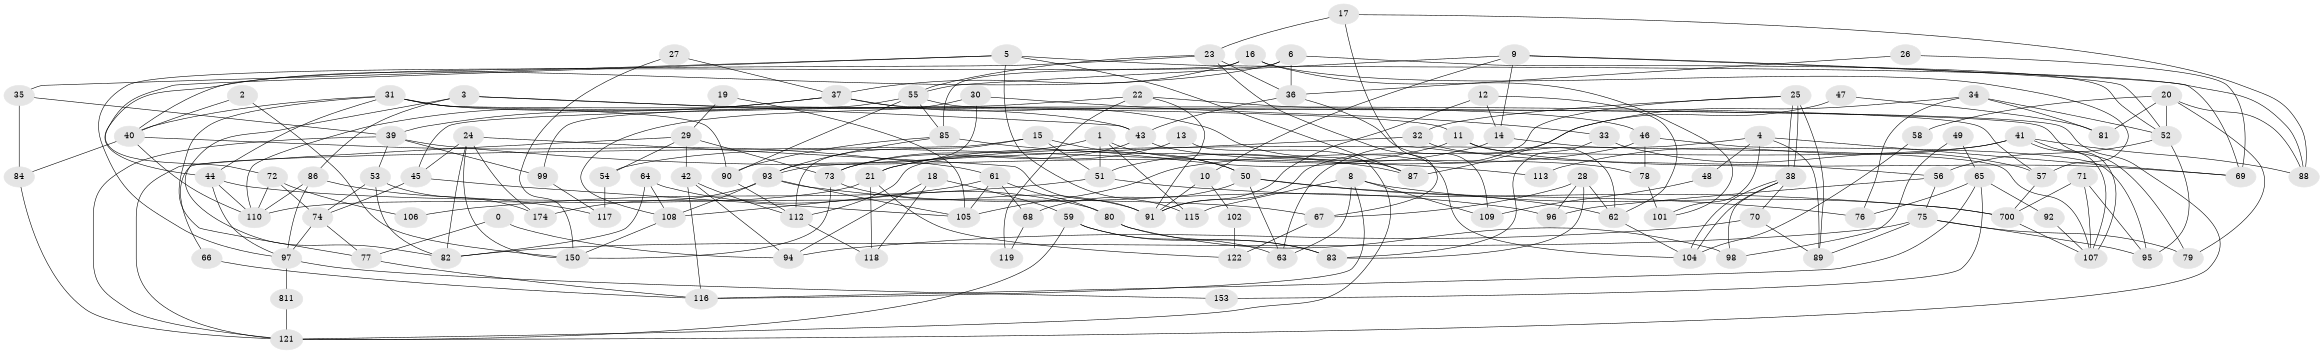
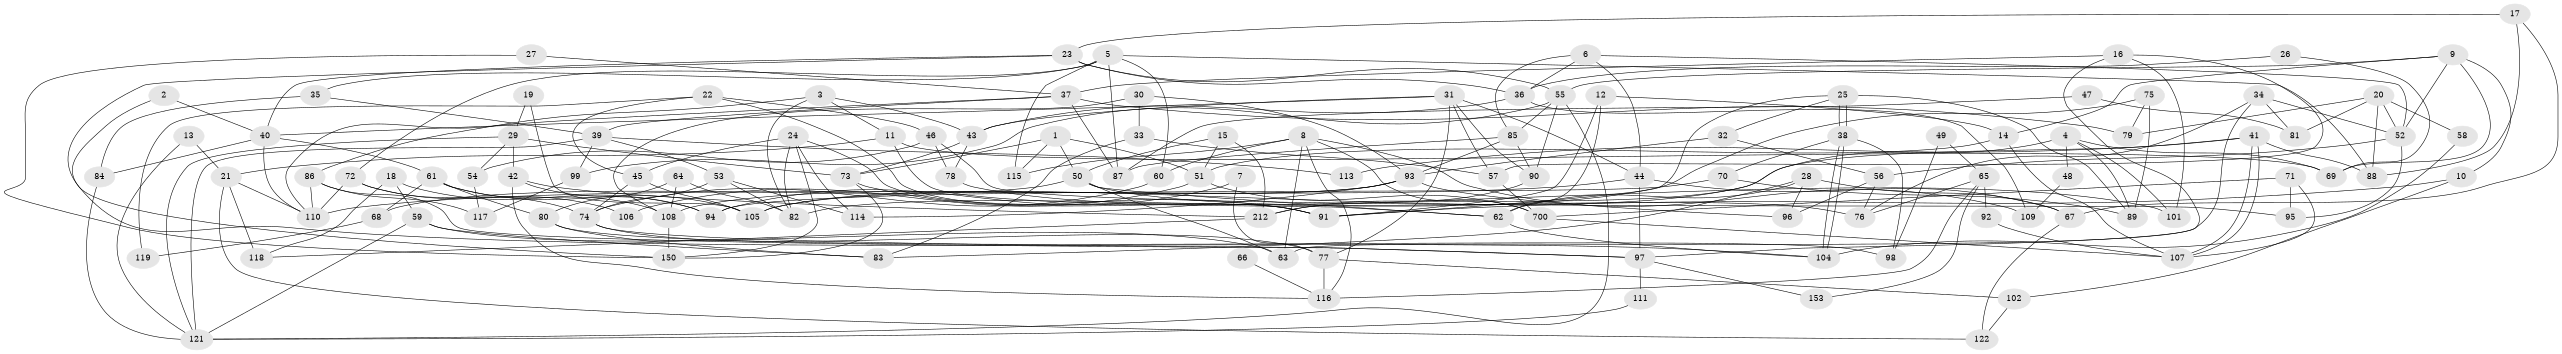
  graph {
    node [color=gray90 style=filled]
    1
    50
    51
    73
    115
    63
    62
    76
    68
    n10 [label=700]
    106
    n12 [label=150]
    91
    2
    40
    110
    84
    61
    3
    11
    43
    82
    86
    69
    21
    78
    97
    117
    4
    48
    89
    101
-   112
+   112 [label=212]
    109
    118
    5
    35
+   60
    72
    87
    88
    39
    74
    6
    36
    44
    52
    85
    67
    56
    95
    93
    90
-   7 [label=0]
+   7
    77
    94
    116
    102
    8
    107
    9
    10
    14
    55
    121
    99
    122
    104
    12
    13
    15
    66
    16
    37
    57
    79
    n77 [label=153]
-   111 [label=811]
+   111
    17
    23
    18
    59
    83
    19
    29
    105
    42
    54
    20
    58
    81
    22
    45
    46
    119
    24
-   114 [label=174]
+   114
    25
    32
    38
    70
    98
    26
    27
    28
    96
    30
    33
    108
    31
    34
    53
    113
    80
    41
    47
    49
    65
    92
    64
    71
    75
    1 -- 50
    1 -- 51
    1 -- 73
    1 -- 115
    50 -- 63
    50 -- 62
    50 -- 76
    50 -- 68
    51 -- n10
    51 -- 106
    73 -- n12
    73 -- 91
    62 -- 104
    68 -- 119
    n10 -- 107
    2 -- n12
    2 -- 40
    40 -- 110
    40 -- 84
    40 -- 61
    84 -- 121
    61 -- 68
    61 -- 105
    61 -- 108
    61 -- 80
    3 -- 11
    3 -- 43
    3 -- 82
    3 -- 86
    11 -- 62
    11 -- 69
    11 -- 21
    43 -- 73
    43 -- 78
    86 -- 110
    86 -- 97
    86 -- 117
    21 -- 110
    21 -- 118
    21 -- 122
    78 -- 101
    97 -- n77
    97 -- 111
    4 -- 69
    4 -- 48
    4 -- 89
    4 -- 101
    4 -- 112
    48 -- 109
    112 -- 118
    5 -- 115
    5 -- 35
+   5 -- 60
    5 -- 72
    5 -- 87
    5 -- 88
    35 -- 84
    35 -- 39
+   60 -- 74
    72 -- 106
    72 -- 110
    72 -- 74
    39 -- 121
    39 -- 99
    39 -- 53
    39 -- 113
    74 -- 97
    74 -- 77
    6 -- 36
    6 -- 44
    6 -- 52
    6 -- 85
    36 -- 43
    36 -- 109
    44 -- 110
    44 -- 97
    44 -- 67
    52 -- 56
    52 -- 95
    85 -- 87
    85 -- 93
    85 -- 90
    67 -- 122
-   56 -- 75
+   56 -- 76
    56 -- 96
    93 -- 105
    93 -- 114
    93 -- 96
    93 -- 108
    90 -- 112
    7 -- 77
    7 -- 94
    77 -- 116
+   77 -- 102
    102 -- 122
    8 -- 115
    8 -- 63
    8 -- n10
    8 -- 109
+   8 -- 60
    8 -- 116
    9 -- 69
    9 -- 52
    9 -- 10
    9 -- 14
    9 -- 55
    10 -- 91
    10 -- 102
    14 -- 51
    14 -- 107
    55 -- 85
    55 -- 90
    55 -- 121
    55 -- 99
    99 -- 117
    12 -- 62
    12 -- 91
    12 -- 14
    13 -- 21
    13 -- 121
    15 -- 50
    15 -- 51
    15 -- 112
-   15 -- 66
    66 -- 116
    16 -- 97
    16 -- 101
    16 -- 37
    16 -- 57
    37 -- 110
    37 -- 87
    37 -- 39
    37 -- 79
    57 -- n10
    111 -- 121
    17 -- 88
    17 -- 67
    17 -- 23
    23 -- 40
    23 -- 36
    23 -- 55
    23 -- 104
    18 -- 118
    18 -- 94
    18 -- 59
    59 -- 63
    59 -- 121
    59 -- 83
    19 -- 29
    19 -- 105
    29 -- 73
    29 -- 121
    29 -- 42
    29 -- 54
    42 -- 112
    42 -- 94
    42 -- 116
    54 -- 117
    20 -- 88
    20 -- 52
    20 -- 79
    20 -- 58
    20 -- 81
    58 -- 104
    22 -- 91
    22 -- 45
    22 -- 46
    22 -- 119
    45 -- 74
    45 -- 105
    46 -- 78
    46 -- 95
    46 -- 54
    24 -- n12
    24 -- 91
    24 -- 82
    24 -- 45
    24 -- 114
    25 -- 91
    25 -- 89
    25 -- 32
    25 -- 38
    25 -- 38
    32 -- 56
    32 -- 93
    38 -- 104
    38 -- 104
    38 -- 70
    38 -- 98
    70 -- 89
    70 -- 94
    26 -- 69
    26 -- 36
    27 -- n12
    27 -- 37
    28 -- 62
    28 -- 67
    28 -- 83
    28 -- 96
    30 -- 93
    30 -- 33
    30 -- 108
    33 -- 57
    33 -- 83
    108 -- n12
    31 -- 40
    31 -- 43
    31 -- 44
    31 -- 90
    31 -- 77
    31 -- 57
    34 -- 63
    34 -- 76
    34 -- 52
    34 -- 81
    53 -- 82
    53 -- 74
    53 -- 114
    80 -- 83
    80 -- 98
    41 -- 88
    41 -- 107
    41 -- 107
    41 -- 105
    41 -- 113
    47 -- 87
    47 -- 81
    49 -- 98
    49 -- 65
    65 -- 76
    65 -- 116
    65 -- n77
    65 -- 92
    92 -- 107
    64 -- 82
    64 -- 108
    64 -- 80
    71 -- n10
    71 -- 95
    71 -- 107
    75 -- 82
    75 -- 89
-   75 -- 95
    75 -- 79
  }
